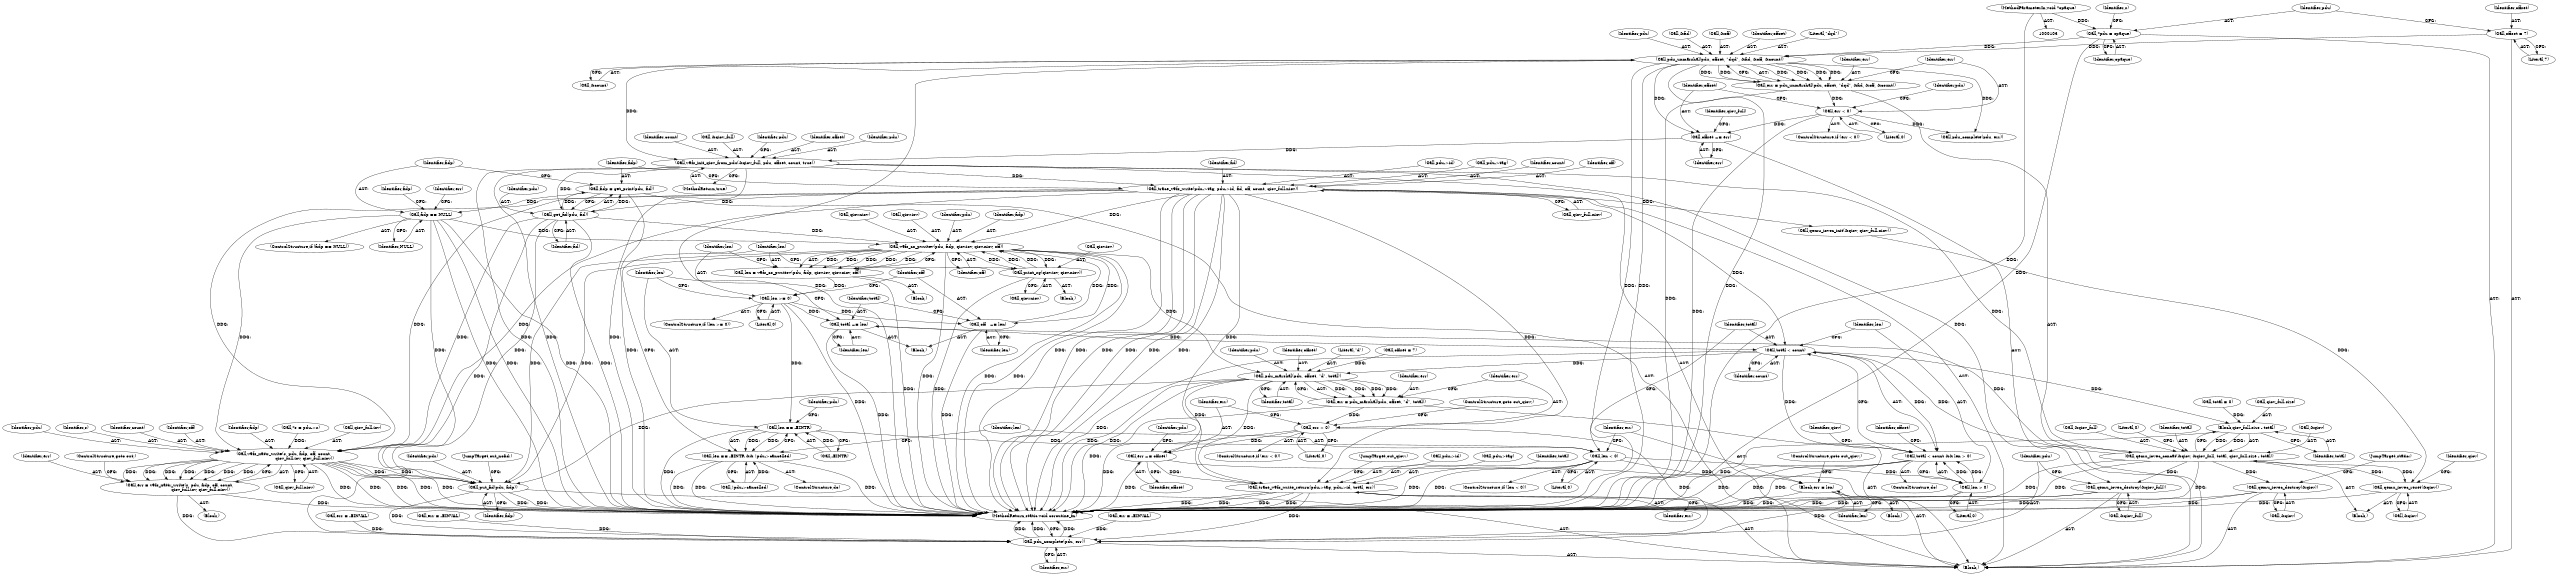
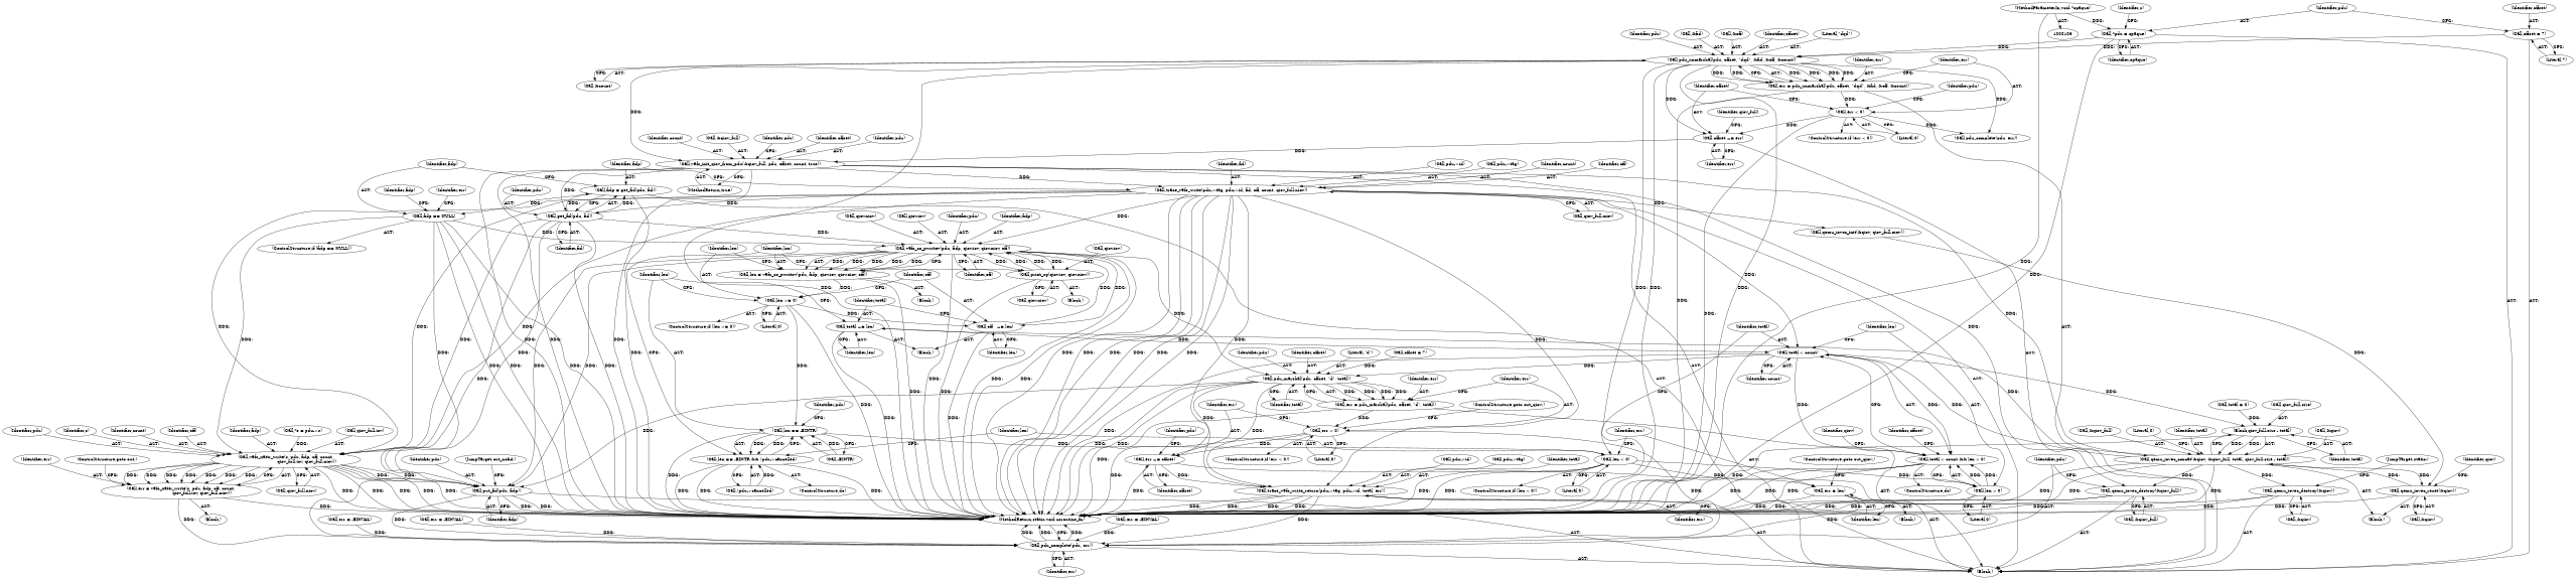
  digraph {
-   n1 [label="(Call,fidp = get_print(pdu, fid))"]
+   n1 [label="(Call,fidp = get_fid(pdu, fid))"]
    n2 [label="(Call,get_fid(pdu, fid))"]
    n3 [label="(Call,fidp == NULL)"]
    n4 [label="(MethodReturn,static void coroutine_fn)"]
    n5 [label="(Block,)"]
    n6 [label="(Call,v9fs_xattr_write(s, pdu, fidp, off, count,\n                               qiov_full.iov, qiov_full.niov))"]
    n7 [label="(Call,pdu_complete(pdu, err))"]
    n8 [label="(Call,put_fid(pdu, fidp))"]
    n9 [label="(Call,v9fs_co_pwritev(pdu, fidp, qiov.iov, qiov.niov, off))"]
    n10 [label="(Identifier,fid)"]
    n11 [label="(ControlStructure,if (fidp == NULL))"]
-   n12 [label="(Identifier,NULL)"]
    n13 [label="(Call,err = v9fs_xattr_write(s, pdu, fidp, off, count,\n                               qiov_full.iov, qiov_full.niov))"]
    n14 [label="(Call,qiov_full.niov)"]
    n15 [label="(Identifier,err)"]
    n16 [label="(Identifier,fidp)"]
    n17 [label="(Call,print_sg(qiov.iov, qiov.niov))"]
    n18 [label="(Call,len = v9fs_co_pwritev(pdu, fidp, qiov.iov, qiov.niov, off))"]
    n19 [label="(Call,off   += len)"]
    n20 [label="(Call,pdu_marshal(pdu, offset, \"d\", total))"]
    n21 [label="(Identifier,off)"]
    n22 [label="(Call,v9fs_init_qiov_from_pdu(&qiov_full, pdu, offset, count, true))"]
    n23 [label="(Call,trace_v9fs_write(pdu->tag, pdu->id, fid, off, count, qiov_full.niov))"]
    n24 [label="(Call,qemu_iovec_concat(&qiov, &qiov_full, total, qiov_full.size - total))"]
    n25 [label="(Call,qemu_iovec_destroy(&qiov_full))"]
    n26 [label="(MethodReturn,true)"]
    n27 [label="(Call,total < count)"]
    n28 [label="(Call,trace_v9fs_write_return(pdu->tag, pdu->id, total, err))"]
    n29 [label="(Call,qiov_full.niov)"]
    n30 [label="(Call,qemu_iovec_init(&qiov, qiov_full.niov))"]
    n31 [label="(Call,total += len)"]
    n32 [label="(Block,qiov_full.size - total)"]
    n33 [label="(Call,qemu_iovec_reset(&qiov))"]
    n34 [label="(Call,qemu_iovec_destroy(&qiov))"]
    n35 [label="(Block,)"]
    n36 [label="(Call,&qiov_full)"]
    n37 [label="(Call,pdu_unmarshal(pdu, offset, \"dqd\", &fid, &off, &count))"]
    n38 [label="(Call,offset += err)"]
    n39 [label="(Call,err = pdu_unmarshal(pdu, offset, \"dqd\", &fid, &off, &count))"]
    n40 [label="(Call,&count)"]
    n41 [label="(Call,pdu_complete(pdu, err))"]
    n42 [label="(Identifier,err)"]
    n43 [label="(Call,err < 0)"]
    n44 [label="(Call,*pdu = opaque)"]
    n45 [label="(Identifier,opaque)"]
    n46 [label="(MethodParameterIn,void *opaque)"]
    1000103
    n48 [label="(Call,offset = 7)"]
    n49 [label="(Literal,7)"]
    n50 [label="(ControlStructure,if (err < 0))"]
    n51 [label="(Literal,0)"]
    n52 [label="(Call,total < count && len > 0)"]
    n53 [label="(Identifier,count)"]
    n54 [label="(Identifier,err)"]
    n55 [label="(Block,)"]
    n56 [label="(Block,)"]
    n57 [label="(Call,qiov.niov)"]
    n58 [label="(Call,len >= 0)"]
    n59 [label="(Block,)"]
    n60 [label="(Block,)"]
    n61 [label="(Identifier,len)"]
    n62 [label="(Call,err = pdu_marshal(pdu, offset, \"d\", total))"]
    n63 [label="(Call,err += offset)"]
    n64 [label="(Identifier,total)"]
    n65 [label="(Call,len == -EINTR)"]
    n66 [label="(ControlStructure,if (len >= 0))"]
    n67 [label="(Literal,0)"]
    n68 [label="(Identifier,len)"]
    n69 [label="(Call,len == -EINTR && !pdu->cancelled)"]
    n70 [label="(Call,len < 0)"]
    n71 [label="(Call,-EINTR)"]
    n72 [label="(Identifier,total)"]
    n73 [label="(Call,len > 0)"]
    n74 [label="(ControlStructure,do)"]
    n75 [label="(Call,&qiov)"]
    n76 [label="(Call,&qiov)"]
    n77 [label="(Literal,0)"]
    n78 [label="(Call,err < 0)"]
    n79 [label="(Identifier,offset)"]
    n80 [label="(Literal,0)"]
    n81 [label="(ControlStructure,if (err < 0))"]
    n82 [label="(Call,!pdu->cancelled)"]
    n83 [label="(ControlStructure,do)"]
-   n84 [label="(Block,err = len)"]
+   n84 [label="(Call,err = len)"]
    n85 [label="(Literal,0)"]
    n86 [label="(ControlStructure,if (len < 0))"]
    n87 [label="(Identifier,len)"]
    n88 [label="(Block,)"]
    n89 [label="(Identifier,pdu)"]
    n90 [label="(Identifier,len)"]
    n91 [label="(Call,*s = pdu->s)"]
    n92 [label="(Identifier,pdu)"]
    n93 [label="(Call,&qiov)"]
    n94 [label="(Identifier,pdu)"]
    n95 [label="(Identifier,fidp)"]
    n96 [label="(Call,qiov_full.iov)"]
    n97 [label="(Identifier,len)"]
    n98 [label="(Identifier,total)"]
    n99 [label="(Call,&fid)"]
    n100 [label="(Call,err = -EINVAL)"]
    n101 [label="(Identifier,pdu)"]
    n102 [label="(Identifier,pdu)"]
    n103 [label="(Call,err = -EINVAL)"]
    n104 [label="(Call,total = 0)"]
    n105 [label="(Call,pdu->id)"]
-   n106 [label="(JumpTarget,out_qiov:)"]
    n107 [label="(Call,offset = 7)"]
    n108 [label="(Identifier,s)"]
    n109 [label="(Identifier,pdu)"]
    n110 [label="(Identifier,offset)"]
    n111 [label="(Call,&off)"]
    n112 [label="(Call,pdu->tag)"]
    n113 [label="(Identifier,qiov)"]
    n114 [label="(Identifier,total)"]
    n115 [label="(Call,err = -EINVAL)"]
    n116 [label="(Identifier,err)"]
    n117 [label="(Identifier,offset)"]
    n118 [label="(Identifier,qiov_full)"]
    n119 [label="(Identifier,count)"]
    n120 [label="(Identifier,err)"]
    n121 [label="(Call,&qiov_full)"]
    n122 [label="(Call,qiov_full.size)"]
    n123 [label="(Identifier,pdu)"]
    n124 [label="(Identifier,err)"]
    n125 [label="(Call,qiov.iov)"]
    n126 [label="(Call,qiov.niov)"]
    n127 [label="(ControlStructure,goto out_qiov;)"]
    n128 [label="(Call,&qiov_full)"]
    n129 [label="(Identifier,count)"]
    n130 [label="(Identifier,pdu)"]
    n131 [label="(Call,pdu->id)"]
    n132 [label="(Identifier,err)"]
    n133 [label="(Call,qiov.iov)"]
    n134 [label="(Call,pdu->tag)"]
    n135 [label="(Identifier,count)"]
    n136 [label="(Identifier,err)"]
    n137 [label="(Identifier,len)"]
    n138 [label="(Identifier,len)"]
    n139 [label="(JumpTarget,static:)"]
    n140 [label="(Identifier,offset)"]
    n141 [label="(Identifier,len)"]
    n142 [label="(Identifier,err)"]
    n143 [label="(Identifier,total)"]
    n144 [label="(Identifier,off)"]
    n145 [label="(ControlStructure,goto out_qiov;)"]
    n146 [label="(Identifier,pdu)"]
    n147 [label="(Literal,0)"]
    n148 [label="(Identifier,offset)"]
    n149 [label="(Identifier,pdu)"]
    n150 [label="(Identifier,off)"]
    n151 [label="(Literal,\"d\")"]
    n152 [label="(Identifier,qiov)"]
    n153 [label="(Identifier,total)"]
    n154 [label="(Identifier,pdu)"]
    n155 [label="(JumpTarget,out_nofid:)"]
    n156 [label="(Identifier,offset)"]
    n157 [label="(Identifier,fidp)"]
    n158 [label="(Identifier,err)"]
    n159 [label="(Identifier,fidp)"]
    n160 [label="(Identifier,fidp)"]
    n161 [label="(Identifier,err)"]
    n162 [label="(Literal,\"dqd\")"]
    n163 [label="(Identifier,pdu)"]
    n164 [label="(Identifier,off)"]
    n165 [label="(Identifier,s)"]
    n166 [label="(Identifier,fidp)"]
    n167 [label="(Identifier,pdu)"]
    n168 [label="(Identifier,offset)"]
    n169 [label="(ControlStructure,goto out;)"]
    n170 [label="(Identifier,fid)"]
    n1 -> n2 [label="CFG: "]
    n1 -> n3 [label="DDG: "]
    n1 -> n4 [label="DDG: "]
    n1 -> n5 [label="AST: "]
    n2 -> n1 [label="AST: "]
    n2 -> n1 [label="DDG: "]
    n2 -> n1 [label="DDG: "]
    n2 -> n4 [label="DDG: "]
    n2 -> n6 [label="DDG: "]
    n2 -> n7 [label="DDG: "]
    n2 -> n8 [label="DDG: "]
    n2 -> n9 [label="DDG: "]
    n2 -> n10 [label="CFG: "]
    n3 -> n4 [label="DDG: "]
    n3 -> n4 [label="DDG: "]
    n3 -> n4 [label="DDG: "]
    n3 -> n6 [label="DDG: "]
    n3 -> n8 [label="DDG: "]
    n3 -> n9 [label="DDG: "]
    n3 -> n11 [label="AST: "]
-   n3 -> n12 [label="CFG: "]
    n4 -> n7 [label="CFG: "]
    n6 -> n4 [label="DDG: "]
    n6 -> n4 [label="DDG: "]
    n6 -> n4 [label="DDG: "]
    n6 -> n4 [label="DDG: "]
    n6 -> n4 [label="DDG: "]
    n6 -> n8 [label="DDG: "]
    n6 -> n8 [label="DDG: "]
    n6 -> n13 [label="AST: "]
    n6 -> n13 [label="DDG: "]
    n6 -> n13 [label="DDG: "]
    n6 -> n13 [label="DDG: "]
    n6 -> n13 [label="DDG: "]
    n6 -> n13 [label="DDG: "]
    n6 -> n13 [label="DDG: "]
    n6 -> n13 [label="DDG: "]
    n6 -> n14 [label="CFG: "]
    n7 -> n4 [label="DDG: "]
    n7 -> n4 [label="DDG: "]
    n7 -> n4 [label="DDG: "]
    n7 -> n5 [label="AST: "]
    n7 -> n15 [label="CFG: "]
    n8 -> n4 [label="DDG: "]
    n8 -> n4 [label="DDG: "]
    n8 -> n5 [label="AST: "]
    n8 -> n7 [label="DDG: "]
    n8 -> n16 [label="CFG: "]
    n9 -> n4 [label="DDG: "]
    n9 -> n4 [label="DDG: "]
    n9 -> n4 [label="DDG: "]
    n9 -> n8 [label="DDG: "]
    n9 -> n8 [label="DDG: "]
    n9 -> n17 [label="DDG: "]
    n9 -> n17 [label="DDG: "]
    n9 -> n18 [label="AST: "]
    n9 -> n18 [label="DDG: "]
    n9 -> n18 [label="DDG: "]
    n9 -> n18 [label="DDG: "]
    n9 -> n18 [label="DDG: "]
    n9 -> n18 [label="DDG: "]
    n9 -> n19 [label="DDG: "]
    n9 -> n20 [label="DDG: "]
    n9 -> n21 [label="CFG: "]
    n10 -> n2 [label="AST: "]
-   n12 -> n3 [label="AST: "]
    n13 -> n4 [label="DDG: "]
    n13 -> n6 [label="CFG: "]
    n13 -> n7 [label="DDG: "]
    n13 -> n55 [label="AST: "]
    n14 -> n6 [label="AST: "]
    n15 -> n7 [label="AST: "]
    n16 -> n8 [label="AST: "]
    n17 -> n4 [label="DDG: "]
    n17 -> n9 [label="DDG: "]
    n17 -> n9 [label="DDG: "]
    n17 -> n56 [label="AST: "]
    n17 -> n57 [label="CFG: "]
    n18 -> n4 [label="DDG: "]
    n18 -> n9 [label="CFG: "]
    n18 -> n58 [label="DDG: "]
    n18 -> n59 [label="AST: "]
    n19 -> n4 [label="DDG: "]
    n19 -> n9 [label="DDG: "]
    n19 -> n60 [label="AST: "]
    n19 -> n61 [label="CFG: "]
    n20 -> n4 [label="DDG: "]
    n20 -> n4 [label="DDG: "]
    n20 -> n8 [label="DDG: "]
    n20 -> n28 [label="DDG: "]
    n20 -> n62 [label="AST: "]
    n20 -> n62 [label="DDG: "]
    n20 -> n62 [label="DDG: "]
    n20 -> n62 [label="DDG: "]
    n20 -> n62 [label="DDG: "]
    n20 -> n63 [label="DDG: "]
    n20 -> n64 [label="CFG: "]
    n21 -> n9 [label="AST: "]
    n22 -> n2 [label="DDG: "]
    n22 -> n4 [label="DDG: "]
    n22 -> n4 [label="DDG: "]
    n22 -> n4 [label="DDG: "]
    n22 -> n5 [label="AST: "]
    n22 -> n23 [label="DDG: "]
    n22 -> n24 [label="DDG: "]
    n22 -> n25 [label="DDG: "]
    n22 -> n26 [label="CFG: "]
    n23 -> n2 [label="DDG: "]
    n23 -> n4 [label="DDG: "]
    n23 -> n4 [label="DDG: "]
    n23 -> n4 [label="DDG: "]
    n23 -> n4 [label="DDG: "]
    n23 -> n4 [label="DDG: "]
    n23 -> n4 [label="DDG: "]
    n23 -> n5 [label="AST: "]
    n23 -> n6 [label="DDG: "]
    n23 -> n6 [label="DDG: "]
    n23 -> n6 [label="DDG: "]
    n23 -> n9 [label="DDG: "]
    n23 -> n27 [label="DDG: "]
    n23 -> n28 [label="DDG: "]
    n23 -> n28 [label="DDG: "]
    n23 -> n29 [label="CFG: "]
    n23 -> n30 [label="DDG: "]
    n24 -> n4 [label="DDG: "]
    n24 -> n4 [label="DDG: "]
    n24 -> n4 [label="DDG: "]
    n24 -> n25 [label="DDG: "]
    n24 -> n27 [label="DDG: "]
    n24 -> n31 [label="DDG: "]
    n24 -> n32 [label="CFG: "]
    n24 -> n33 [label="DDG: "]
    n24 -> n34 [label="DDG: "]
    n24 -> n35 [label="AST: "]
    n25 -> n4 [label="DDG: "]
    n25 -> n4 [label="DDG: "]
    n25 -> n5 [label="AST: "]
    n25 -> n36 [label="CFG: "]
    n26 -> n22 [label="AST: "]
    n27 -> n4 [label="DDG: "]
    n27 -> n20 [label="DDG: "]
    n27 -> n32 [label="DDG: "]
    n27 -> n52 [label="AST: "]
    n27 -> n52 [label="DDG: "]
    n27 -> n52 [label="DDG: "]
    n27 -> n53 [label="CFG: "]
    n28 -> n4 [label="DDG: "]
    n28 -> n4 [label="DDG: "]
    n28 -> n4 [label="DDG: "]
    n28 -> n4 [label="DDG: "]
    n28 -> n5 [label="AST: "]
    n28 -> n7 [label="DDG: "]
    n28 -> n54 [label="CFG: "]
    n29 -> n23 [label="AST: "]
    n30 -> n33 [label="DDG: "]
    n31 -> n4 [label="DDG: "]
    n31 -> n27 [label="DDG: "]
    n31 -> n60 [label="AST: "]
    n31 -> n68 [label="CFG: "]
    n32 -> n4 [label="DDG: "]
    n32 -> n24 [label="AST: "]
    n32 -> n24 [label="DDG: "]
    n32 -> n24 [label="DDG: "]
    n32 -> n72 [label="CFG: "]
    n33 -> n4 [label="DDG: "]
    n33 -> n24 [label="DDG: "]
    n33 -> n35 [label="AST: "]
    n33 -> n75 [label="CFG: "]
    n34 -> n4 [label="DDG: "]
    n34 -> n4 [label="DDG: "]
    n34 -> n5 [label="AST: "]
    n34 -> n76 [label="CFG: "]
    n36 -> n25 [label="AST: "]
    n37 -> n4 [label="DDG: "]
    n37 -> n4 [label="DDG: "]
    n37 -> n4 [label="DDG: "]
    n37 -> n4 [label="DDG: "]
    n37 -> n22 [label="DDG: "]
    n37 -> n38 [label="DDG: "]
    n37 -> n39 [label="AST: "]
    n37 -> n39 [label="DDG: "]
    n37 -> n39 [label="DDG: "]
    n37 -> n39 [label="DDG: "]
    n37 -> n39 [label="DDG: "]
    n37 -> n39 [label="DDG: "]
    n37 -> n39 [label="DDG: "]
    n37 -> n40 [label="CFG: "]
    n37 -> n41 [label="DDG: "]
    n38 -> n5 [label="AST: "]
    n38 -> n22 [label="DDG: "]
    n38 -> n42 [label="CFG: "]
    n39 -> n4 [label="DDG: "]
    n39 -> n5 [label="AST: "]
    n39 -> n37 [label="CFG: "]
    n39 -> n43 [label="DDG: "]
    n40 -> n37 [label="AST: "]
    n42 -> n38 [label="AST: "]
    n43 -> n4 [label="DDG: "]
    n43 -> n38 [label="DDG: "]
    n43 -> n41 [label="DDG: "]
    n43 -> n50 [label="AST: "]
    n43 -> n51 [label="CFG: "]
    n44 -> n4 [label="DDG: "]
    n44 -> n5 [label="AST: "]
    n44 -> n37 [label="DDG: "]
    n44 -> n45 [label="CFG: "]
    n45 -> n44 [label="AST: "]
    n46 -> n4 [label="DDG: "]
    n46 -> n44 [label="DDG: "]
    n46 -> 1000103 [label="AST: "]
    n48 -> n5 [label="AST: "]
    n48 -> n37 [label="DDG: "]
    n48 -> n49 [label="CFG: "]
    n49 -> n48 [label="AST: "]
    n51 -> n43 [label="AST: "]
    n52 -> n4 [label="DDG: "]
    n52 -> n4 [label="DDG: "]
    n52 -> n4 [label="DDG: "]
    n52 -> n27 [label="CFG: "]
    n52 -> n73 [label="CFG: "]
    n52 -> n74 [label="AST: "]
    n53 -> n27 [label="AST: "]
    n54 -> n28 [label="AST: "]
    n57 -> n17 [label="AST: "]
    n58 -> n4 [label="DDG: "]
    n58 -> n19 [label="DDG: "]
-   n58 -> n31 [label="DDG: "]
    n58 -> n65 [label="DDG: "]
    n58 -> n66 [label="AST: "]
    n58 -> n67 [label="CFG: "]
    n61 -> n19 [label="AST: "]
    n62 -> n4 [label="DDG: "]
    n62 -> n5 [label="AST: "]
    n62 -> n20 [label="CFG: "]
    n62 -> n78 [label="DDG: "]
    n63 -> n4 [label="DDG: "]
    n63 -> n5 [label="AST: "]
    n63 -> n28 [label="DDG: "]
    n63 -> n79 [label="CFG: "]
    n64 -> n20 [label="AST: "]
    n65 -> n4 [label="DDG: "]
    n65 -> n69 [label="AST: "]
    n65 -> n69 [label="DDG: "]
    n65 -> n69 [label="DDG: "]
    n65 -> n70 [label="DDG: "]
    n65 -> n71 [label="CFG: "]
    n67 -> n58 [label="AST: "]
    n68 -> n31 [label="AST: "]
    n69 -> n4 [label="DDG: "]
    n69 -> n4 [label="DDG: "]
    n69 -> n4 [label="DDG: "]
    n69 -> n65 [label="CFG: "]
    n69 -> n82 [label="CFG: "]
    n69 -> n83 [label="AST: "]
    n70 -> n4 [label="DDG: "]
    n70 -> n4 [label="DDG: "]
    n70 -> n73 [label="DDG: "]
    n70 -> n84 [label="DDG: "]
    n70 -> n85 [label="CFG: "]
    n70 -> n86 [label="AST: "]
    n71 -> n65 [label="AST: "]
    n71 -> n65 [label="DDG: "]
    n72 -> n32 [label="AST: "]
    n73 -> n4 [label="DDG: "]
    n73 -> n52 [label="AST: "]
    n73 -> n52 [label="DDG: "]
    n73 -> n52 [label="DDG: "]
    n73 -> n77 [label="CFG: "]
    n75 -> n33 [label="AST: "]
    n76 -> n34 [label="AST: "]
    n77 -> n73 [label="AST: "]
    n78 -> n4 [label="DDG: "]
    n78 -> n7 [label="DDG: "]
    n78 -> n63 [label="DDG: "]
    n78 -> n80 [label="CFG: "]
    n78 -> n81 [label="AST: "]
    n79 -> n63 [label="AST: "]
    n80 -> n78 [label="AST: "]
    n82 -> n69 [label="AST: "]
    n82 -> n69 [label="DDG: "]
    n84 -> n4 [label="DDG: "]
    n84 -> n7 [label="DDG: "]
    n84 -> n87 [label="CFG: "]
    n84 -> n88 [label="AST: "]
    n85 -> n70 [label="AST: "]
    n87 -> n84 [label="AST: "]
    n89 -> n2 [label="AST: "]
    n90 -> n27 [label="CFG: "]
    n90 -> n73 [label="AST: "]
    n91 -> n6 [label="DDG: "]
    n92 -> n63 [label="CFG: "]
    n93 -> n24 [label="AST: "]
    n94 -> n8 [label="AST: "]
    n95 -> n1 [label="CFG: "]
    n95 -> n3 [label="AST: "]
    n96 -> n6 [label="AST: "]
    n97 -> n69 [label="CFG: "]
    n97 -> n70 [label="AST: "]
    n98 -> n19 [label="CFG: "]
    n98 -> n31 [label="AST: "]
    n99 -> n37 [label="AST: "]
    n100 -> n7 [label="DDG: "]
    n101 -> n22 [label="AST: "]
    n102 -> n6 [label="AST: "]
    n103 -> n7 [label="DDG: "]
    n104 -> n32 [label="DDG: "]
    n105 -> n23 [label="AST: "]
-   n106 -> n28 [label="CFG: "]
    n107 -> n20 [label="DDG: "]
    n108 -> n6 [label="AST: "]
    n109 -> n20 [label="AST: "]
    n110 -> n20 [label="AST: "]
    n111 -> n37 [label="AST: "]
    n112 -> n23 [label="AST: "]
    n113 -> n52 [label="CFG: "]
    n114 -> n27 [label="AST: "]
    n114 -> n70 [label="CFG: "]
    n115 -> n7 [label="DDG: "]
    n116 -> n62 [label="CFG: "]
    n116 -> n78 [label="AST: "]
    n117 -> n48 [label="AST: "]
    n118 -> n38 [label="CFG: "]
    n119 -> n22 [label="AST: "]
    n120 -> n39 [label="AST: "]
    n121 -> n22 [label="AST: "]
    n122 -> n32 [label="AST: "]
    n123 -> n22 [label="CFG: "]
    n124 -> n39 [label="CFG: "]
    n124 -> n43 [label="AST: "]
    n125 -> n17 [label="AST: "]
    n126 -> n9 [label="AST: "]
    n127 -> n78 [label="CFG: "]
    n128 -> n24 [label="AST: "]
    n129 -> n6 [label="AST: "]
    n130 -> n65 [label="CFG: "]
    n131 -> n28 [label="AST: "]
    n132 -> n70 [label="CFG: "]
    n132 -> n84 [label="AST: "]
    n133 -> n9 [label="AST: "]
    n134 -> n28 [label="AST: "]
    n135 -> n23 [label="AST: "]
    n136 -> n63 [label="AST: "]
    n136 -> n78 [label="CFG: "]
    n137 -> n17 [label="CFG: "]
    n137 -> n18 [label="AST: "]
    n137 -> n69 [label="CFG: "]
    n138 -> n18 [label="CFG: "]
    n138 -> n58 [label="AST: "]
    n139 -> n34 [label="CFG: "]
    n140 -> n38 [label="AST: "]
    n140 -> n43 [label="CFG: "]
    n141 -> n31 [label="CFG: "]
    n141 -> n58 [label="CFG: "]
    n141 -> n65 [label="AST: "]
    n142 -> n3 [label="CFG: "]
    n143 -> n28 [label="AST: "]
    n144 -> n6 [label="AST: "]
    n145 -> n84 [label="CFG: "]
    n146 -> n43 [label="CFG: "]
    n147 -> n24 [label="CFG: "]
    n148 -> n52 [label="CFG: "]
    n149 -> n9 [label="AST: "]
    n150 -> n23 [label="AST: "]
    n151 -> n20 [label="AST: "]
    n152 -> n33 [label="CFG: "]
    n153 -> n24 [label="AST: "]
    n154 -> n7 [label="AST: "]
    n154 -> n25 [label="CFG: "]
    n155 -> n8 [label="CFG: "]
    n156 -> n37 [label="AST: "]
    n157 -> n3 [label="CFG: "]
    n158 -> n62 [label="AST: "]
    n159 -> n1 [label="AST: "]
    n159 -> n23 [label="CFG: "]
    n160 -> n9 [label="AST: "]
    n161 -> n13 [label="AST: "]
    n162 -> n37 [label="AST: "]
    n163 -> n37 [label="AST: "]
    n164 -> n19 [label="AST: "]
    n164 -> n58 [label="CFG: "]
    n165 -> n44 [label="CFG: "]
    n166 -> n6 [label="AST: "]
    n167 -> n44 [label="AST: "]
    n167 -> n48 [label="CFG: "]
    n168 -> n22 [label="AST: "]
    n169 -> n13 [label="CFG: "]
    n170 -> n23 [label="AST: "]
  }
